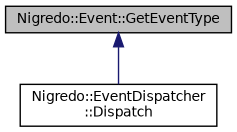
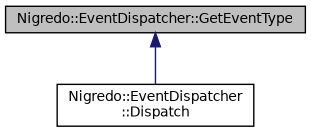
  digraph {
    rankdir=TB
    node [color=black fontname=Helvetica fontsize=10 shape=record style=filled]
-   n1 [fillcolor=grey75 fontcolor=black height=0.2 label="Nigredo::Event::GetEventType" width=0.4]
+   n1 [fillcolor=grey75 fontcolor=black height=0.2 label="Nigredo::EventDispatcher::GetEventType" width=0.4]
    n2 [fillcolor=white height=0.2 label="Nigredo::EventDispatcher\l::Dispatch" width=0.4]
    n1 -> n2 [color=midnightblue dir=back fontname=Helvetica fontsize=10 labelfontname=Helvetica labelfontsize=10 style=solid]
  }
